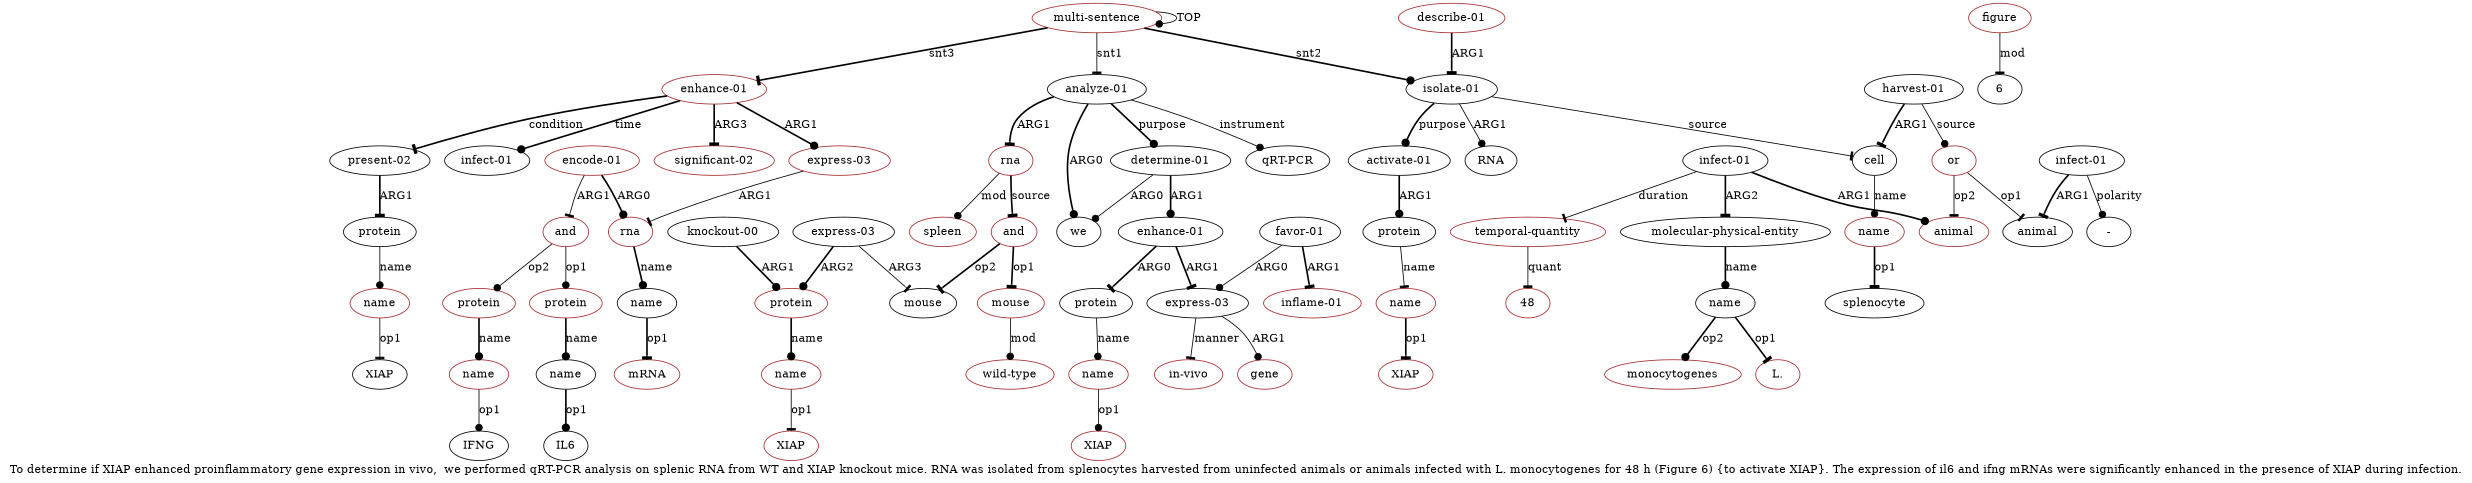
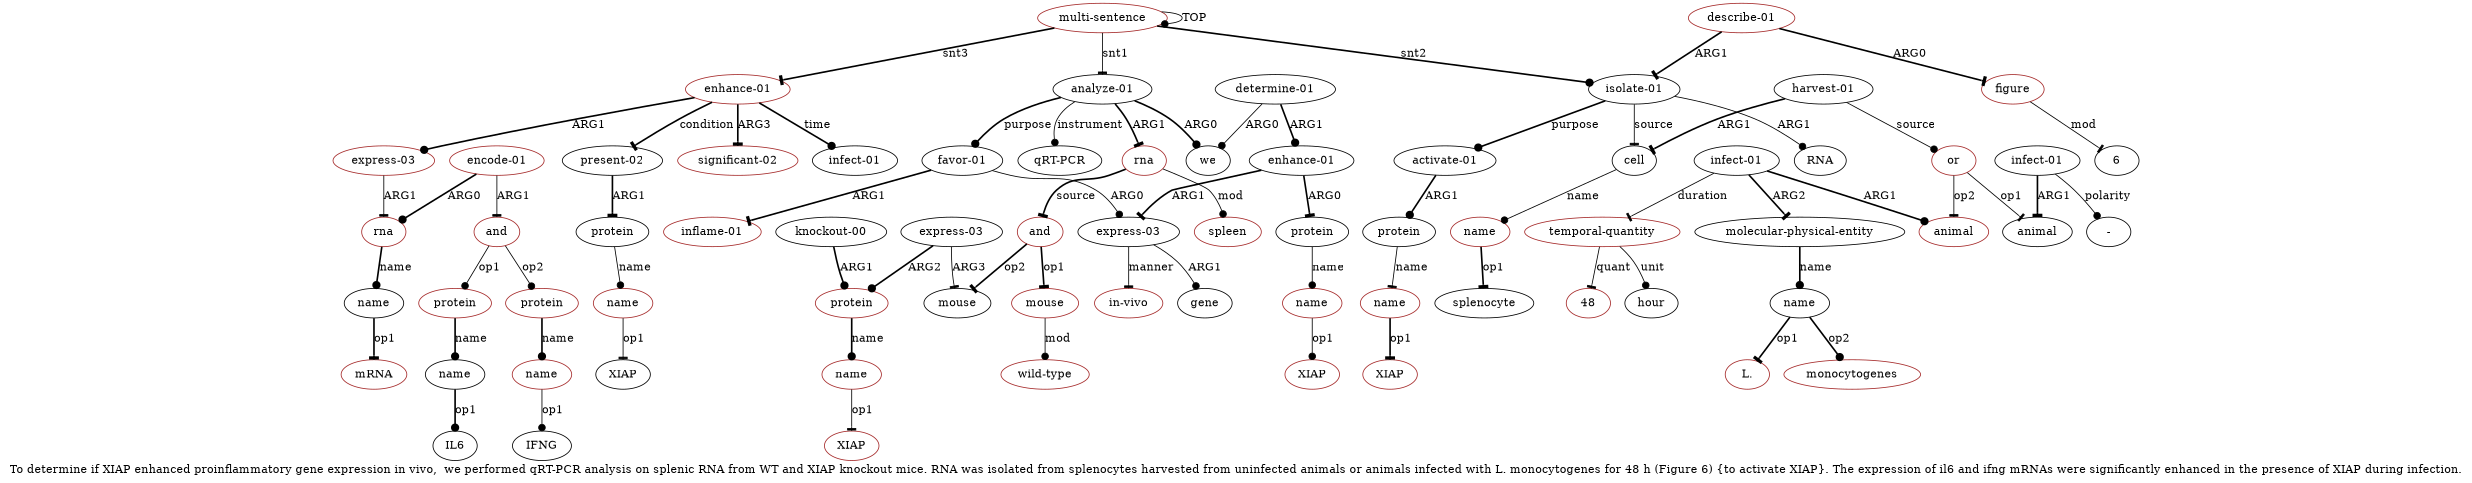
  digraph {
    label="To determine if XIAP enhanced proinflammatory gene expression in vivo,  we performed qRT-PCR analysis on splenic RNA from WT and XIAP knockout mice. RNA was isolated from splenocytes harvested from uninfected animals or animals infected with L. monocytogenes for 48 h (Figure 6) {to activate XIAP}. The expression of il6 and ifng mRNAs were significantly enhanced in the presence of XIAP during infection."
    node [color=brown gold_ind=-1 gold_label=name test_ind=-1 test_label=name]
    edge [arrowhead=dot color=black gold_label=ARG1 style=bold test_label=ARG1]
    n1 [gold_ind=20 gold_label="enhance-01" label="enhance-01" test_ind=20 test_label="enhance-01"]
    n2 [gold_ind=21 gold_label="express-03" label="express-03" test_ind=21 test_label="express-03"]
    n3 [color=black gold_ind=31 gold_label="present-02" label="present-02" test_ind=31 test_label="present-02"]
    n4 [gold_ind=30 gold_label="significant-02" label="significant-02" test_ind=30 test_label="significant-02"]
    n5 [color=black gold_ind=34 gold_label="infect-01" label="infect-01" test_ind=34 test_label="infect-01"]
    n6 [gold_ind=22 gold_label=rna label=rna test_ind=22 test_label=rna]
    n7 [color=black gold_ind=32 gold_label=protein label=protein test_ind=32 test_label=protein]
    n8 [color=black gold_ind=23 label=name test_ind=23]
    n9 [gold_ind=33 label=name test_ind=33]
    n10 [gold_label=mRNA label=mRNA test_label=mRNA]
    n11 [gold_ind=24 gold_label="encode-01" label="encode-01" test_ind=24 test_label="encode-01"]
    n12 [gold_ind=25 gold_label=and label=and test_ind=25 test_label=and]
    n13 [gold_ind=26 gold_label=protein label=protein test_ind=26 test_label=protein]
    n14 [gold_ind=28 gold_label=protein label=protein test_ind=28 test_label=protein]
    n15 [color=black gold_ind=27 label=name test_ind=27]
    n16 [gold_ind=29 label=name test_ind=29]
    n17 [color=black gold_label=IL6 label=IL6 test_label=IL6]
    n18 [color=black gold_label=IFNG label=IFNG test_label=IFNG]
    n19 [color=black gold_label=XIAP label=XIAP test_label=XIAP]
    n20 [gold_label=XIAP label=XIAP test_label=XIAP]
    n21 [gold_label=48 label=48 test_label=48]
    n22 [gold_label=monocytogenes label=monocytogenes test_label=monocytogenes]
    n23 [color=black gold_label=splenocyte label=splenocyte test_label=splenocyte]
    n24 [gold_ind=37 gold_label=rna label=rna test_ind=37 test_label=rna]
    n25 [gold_ind=39 gold_label=and label=and test_ind=39 test_label=and]
    n26 [gold_ind=38 gold_label=spleen label=spleen test_ind=38 test_label=spleen]
    n27 [color=black gold_ind=42 gold_label=mouse label=mouse test_ind=42 test_label=mouse]
    n28 [gold_ind=40 gold_label=mouse label=mouse test_ind=40 test_label=mouse]
    n29 [gold_ind=41 gold_label="wild-type" label="wild-type" test_ind=41 test_label="wild-type"]
    n30 [color=black gold_ind=36 gold_label=we label=we test_ind=36 test_label=we]
    n31 [gold_label="L." label="L." test_label="L."]
    n32 [color=black gold_ind=35 gold_label="analyze-01" label="analyze-01" test_ind=35 test_label="analyze-01"]
    n33 [color=black gold_ind=56 gold_label="qRT-PCR" label="qRT-PCR" test_ind=56 test_label="qRT-PCR"]
    n34 [color=black gold_ind=47 gold_label="determine-01" label="determine-01" test_ind=47 test_label="determine-01"]
    n35 [color=black gold_ind=48 gold_label="enhance-01" label="enhance-01" test_ind=48 test_label="enhance-01"]
    n36 [color=black gold_ind=51 gold_label="express-03" label="express-03" test_ind=51 test_label="express-03"]
    n37 [color=black gold_ind=49 gold_label=protein label=protein test_ind=49 test_label=protein]
    n38 [gold_ind=53 gold_label="in-vivo" label="in-vivo" test_ind=53 test_label="in-vivo"]
-   n39 [gold_ind=52 gold_label=gene label=gene test_ind=52 test_label=gene]
+   n39 [color=black gold_ind=52 gold_label=gene label=gene test_ind=52 test_label=gene]
    n40 [gold_ind=50 label=name test_ind=50]
    n41 [gold_label=XIAP label=XIAP test_label=XIAP]
    n42 [gold_ind=55 gold_label="inflame-01" label="inflame-01" test_ind=55 test_label="inflame-01"]
    n43 [color=black gold_ind=54 gold_label="favor-01" label="favor-01" test_ind=54 test_label="favor-01"]
    n44 [color=black gold_label="-" label="-" test_label="-"]
    n45 [gold_label=XIAP label=XIAP test_label=XIAP]
    n46 [color=black gold_ind=15 gold_label="activate-01" label="activate-01" test_ind=15 test_label="activate-01"]
    n47 [color=black gold_ind=16 gold_label=protein label=protein test_ind=16 test_label=protein]
    n48 [gold_ind=17 label=name test_ind=17]
+   n49 [color=black gold_ind=14 gold_label=hour label=hour test_ind=14 test_label=hour]
    n50 [color=black gold_ind=11 gold_label="molecular-physical-entity" label="molecular-physical-entity" test_ind=11 test_label="molecular-physical-entity"]
    n51 [color=black gold_ind=12 label=name test_ind=12]
    n52 [color=black gold_ind=10 gold_label="infect-01" label="infect-01" test_ind=10 test_label="infect-01"]
    n53 [gold_ind=13 gold_label="temporal-quantity" label="temporal-quantity" test_ind=13 test_label="temporal-quantity"]
    n54 [gold_ind=9 gold_label=animal label=animal test_ind=9 test_label=animal]
    n55 [gold_ind=19 gold_label=figure label=figure test_ind=19 test_label=figure]
    n56 [color=black gold_label=6 label=6 test_label=6]
    n57 [gold_ind=18 gold_label="describe-01" label="describe-01" test_ind=18 test_label="describe-01"]
    n58 [color=black gold_ind=1 gold_label="isolate-01" label="isolate-01" test_ind=1 test_label="isolate-01"]
    n59 [color=black gold_ind=3 gold_label=cell label=cell test_ind=3 test_label=cell]
    n60 [color=black gold_ind=2 gold_label=RNA label=RNA test_ind=2 test_label=RNA]
    n61 [gold_ind=4 label=name test_ind=4]
    n62 [gold_ind=0 gold_label="multi-sentence" label="multi-sentence" test_ind=0 test_label="multi-sentence"]
    n63 [color=black gold_ind=5 gold_label="harvest-01" label="harvest-01" test_ind=5 test_label="harvest-01"]
    n64 [gold_ind=6 gold_label=or label=or test_ind=6 test_label=or]
    n65 [color=black gold_ind=7 gold_label=animal label=animal test_ind=7 test_label=animal]
    n66 [color=black gold_ind=8 gold_label="infect-01" label="infect-01" test_ind=8 test_label="infect-01"]
    n67 [color=black gold_ind=46 gold_label="knockout-00" label="knockout-00" test_ind=46 test_label="knockout-00"]
    n68 [gold_ind=44 gold_label=protein label=protein test_ind=44 test_label=protein]
    n69 [gold_ind=45 label=name test_ind=45]
    n70 [color=black gold_ind=43 gold_label="express-03" label="express-03" test_ind=43 test_label="express-03"]
    n1 -> n2 [label=ARG1]
    n1 -> n3 [arrowhead=tee gold_label=condition label=condition test_label=condition]
    n1 -> n4 [arrowhead=tee gold_label=ARG3 label=ARG3 test_label=ARG3]
    n1 -> n5 [gold_label=time label=time test_label=time]
    n2 -> n6 [arrowhead=tee label=ARG1 style=solid]
    n3 -> n7 [arrowhead=tee label=ARG1]
    n6 -> n8 [gold_label=name label=name test_label=name]
    n7 -> n9 [gold_label=name label=name style=solid test_label=name]
    n8 -> n10 [arrowhead=tee gold_label=op1 label=op1 test_label=op1]
    n9 -> n19 [arrowhead=tee gold_label=op1 label=op1 style=solid test_label=op1]
    n11 -> n6 [gold_label=ARG0 label=ARG0 test_label=ARG0]
    n11 -> n12 [arrowhead=tee label=ARG1 style=solid]
    n12 -> n13 [gold_label=op1 label=op1 style=solid test_label=op1]
    n12 -> n14 [gold_label=op2 label=op2 style=solid test_label=op2]
    n13 -> n15 [gold_label=name label=name test_label=name]
    n14 -> n16 [gold_label=name label=name test_label=name]
    n15 -> n17 [gold_label=op1 label=op1 test_label=op1]
    n16 -> n18 [gold_label=op1 label=op1 style=solid test_label=op1]
    n24 -> n25 [arrowhead=tee gold_label=source label=source test_label=source]
    n24 -> n26 [gold_label=mod label=mod style=solid test_label=mod]
    n25 -> n27 [arrowhead=tee gold_label=op2 label=op2 test_label=op2]
    n25 -> n28 [arrowhead=tee gold_label=op1 label=op1 test_label=op1]
    n28 -> n29 [gold_label=mod label=mod style=solid test_label=mod]
    n32 -> n24 [arrowhead=tee label=ARG1]
    n32 -> n30 [gold_label=ARG0 label=ARG0 test_label=ARG0]
    n32 -> n33 [gold_label=instrument label=instrument style=solid test_label=instrument]
-   n32 -> n34 [gold_label=purpose label=purpose test_label=purpose]
+   n32 -> n43 [gold_label=purpose label=purpose test_label=purpose]
    n34 -> n30 [gold_label=ARG0 label=ARG0 style=solid test_label=ARG0]
    n34 -> n35 [label=ARG1]
    n35 -> n36 [arrowhead=tee label=ARG1]
    n35 -> n37 [arrowhead=tee gold_label=ARG0 label=ARG0 test_label=ARG0]
    n36 -> n38 [arrowhead=tee gold_label=manner label=manner style=solid test_label=manner]
    n36 -> n39 [label=ARG1 style=solid]
    n37 -> n40 [gold_label=name label=name style=solid test_label=name]
    n40 -> n41 [gold_label=op1 label=op1 style=solid test_label=op1]
    n43 -> n36 [gold_label=ARG0 label=ARG0 style=solid test_label=ARG0]
    n43 -> n42 [arrowhead=tee label=ARG1]
    n46 -> n47 [label=ARG1]
    n47 -> n48 [arrowhead=tee gold_label=name label=name style=solid test_label=name]
    n48 -> n45 [arrowhead=tee gold_label=op1 label=op1 test_label=op1]
    n50 -> n51 [gold_label=name label=name test_label=name]
    n51 -> n22 [gold_label=op2 label=op2 test_label=op2]
    n51 -> n31 [arrowhead=tee gold_label=op1 label=op1 test_label=op1]
    n52 -> n50 [arrowhead=tee gold_label=ARG2 label=ARG2 test_label=ARG2]
    n52 -> n53 [arrowhead=tee gold_label=duration label=duration style=solid test_label=duration]
    n52 -> n54 [label=ARG1]
    n53 -> n21 [arrowhead=tee gold_label=quant label=quant style=solid test_label=quant]
+   n53 -> n49 [gold_label=unit label=unit style=solid test_label=unit]
    n55 -> n56 [arrowhead=tee gold_label=mod label=mod style=solid test_label=mod]
+   n57 -> n55 [arrowhead=tee gold_label=ARG0 label=ARG0 test_label=ARG0]
    n57 -> n58 [arrowhead=tee label=ARG1]
    n58 -> n46 [gold_label=purpose label=purpose test_label=purpose]
    n58 -> n59 [arrowhead=tee gold_label=source label=source style=solid test_label=source]
    n58 -> n60 [label=ARG1 style=solid]
    n59 -> n61 [gold_label=name label=name style=solid test_label=name]
    n61 -> n23 [arrowhead=tee gold_label=op1 label=op1 test_label=op1]
    n62 -> n1 [arrowhead=tee gold_label=snt3 label=snt3 test_label=snt3]
    n62 -> n32 [arrowhead=tee gold_label=snt1 label=snt1 style=solid test_label=snt1]
    n62 -> n58 [gold_label=snt2 label=snt2 test_label=snt2]
    n62 -> n62 [gold_label=TOP label=TOP style=solid test_label=TOP]
    n63 -> n59 [arrowhead=tee label=ARG1]
    n63 -> n64 [gold_label=source label=source style=solid test_label=source]
    n64 -> n54 [arrowhead=tee gold_label=op2 label=op2 style=solid test_label=op2]
    n64 -> n65 [arrowhead=tee gold_label=op1 label=op1 style=solid test_label=op1]
    n66 -> n44 [gold_label=polarity label=polarity style=solid test_label=polarity]
    n66 -> n65 [arrowhead=tee label=ARG1]
    n67 -> n68 [label=ARG1]
    n68 -> n69 [gold_label=name label=name test_label=name]
    n69 -> n20 [arrowhead=tee gold_label=op1 label=op1 style=solid test_label=op1]
    n70 -> n27 [arrowhead=tee gold_label=ARG3 label=ARG3 style=solid test_label=ARG3]
    n70 -> n68 [gold_label=ARG2 label=ARG2 test_label=ARG2]
  }
